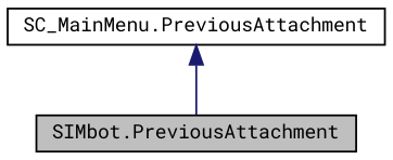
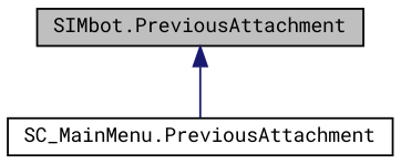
  digraph {
    rankdir=TB
    fontname="Roboto Mono"
    node [color=black fontname="Roboto Mono" fontsize=10 shape=record style=filled]
    n1 [fillcolor=grey75 fontcolor=black height=0.2 label="SIMbot.PreviousAttachment" width=0.4]
    n2 [fillcolor=white height=0.2 label="SC_MainMenu.PreviousAttachment" width=0.4]
-   n2 -> n1 [color=midnightblue dir=back fontname="Roboto Mono" fontsize=10 labelfontname=Helvetica labelfontsize=10 style=solid]
+   n1 -> n2 [color=midnightblue dir=back fontname="Roboto Mono" fontsize=10 labelfontname=Helvetica labelfontsize=10 style=solid]
  }
